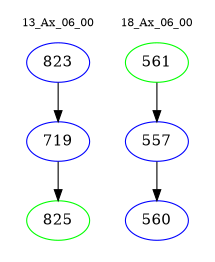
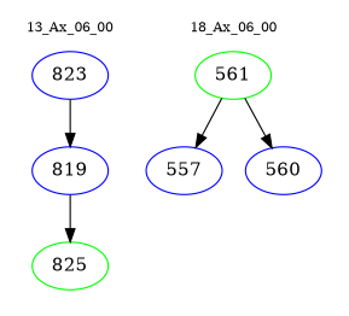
  digraph {
    node [color=blue]
    edge [color=black]
-   n1 [label=719]
+   n1 [label=819]
    n2 [color=green label=825]
    n3 [label=823]
    n4 [label=557]
    n5 [label=560]
    n6 [color=green label=561]
    subgraph cluster_1 {
      color=white
      fontsize=10
      label="13_Ax_06_00"
      n1
      n2
      n3
    }
    subgraph cluster_2 {
      color=white
      fontsize=10
      label="18_Ax_06_00"
      n4
      n5
      n6
    }
    n1 -> n2
    n3 -> n1
-   n4 -> n5
+   n6 -> n5
    n6 -> n4
  }
